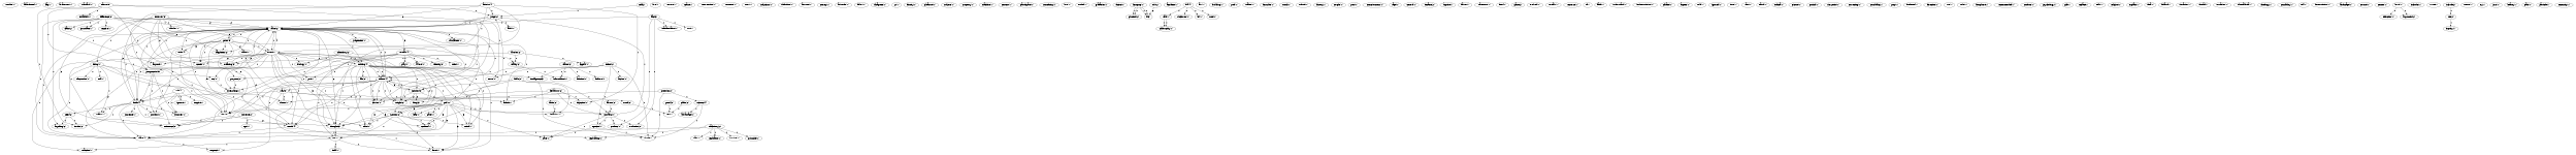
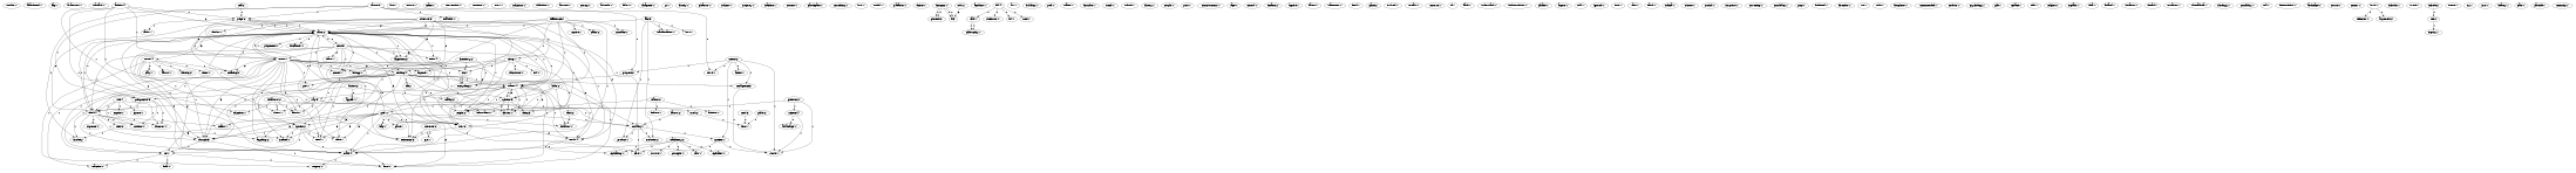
  digraph {
    n1 [label="zombie(1)"]
    n2 [label="abandoned(1)"]
    n3 [label="faq(1)"]
    n4 [label="awareness(1)"]
    n5 [label="standard(1)"]
    n6 [label="judge(2)"]
    n7 [label="fault(7)"]
    n8 [label="value(2)"]
    n9 [label="event(7)"]
    n10 [label="comes(1)"]
    n11 [label="happiness(2)"]
    n12 [label="think(4)"]
    n13 [label="result(4)"]
    n14 [label="existence(3)"]
    n15 [label="perspective(5)"]
-   n16 [label="reveals(4)"]
+   n16 [label="sense(4)"]
    n17 [label="point(9)"]
    n18 [label="nothing(4)"]
    n19 [label="judgement(1)"]
    n20 [label="exist(4)"]
    n21 [label="matter(4)"]
    n22 [label="opinion(5)"]
    n23 [label="view(8)"]
    n24 [label="carries(1)"]
    n25 [label="thought(3)"]
    n26 [label="weight(2)"]
    n27 [label="disclaimer(1)"]
    n28 [label="admit(1)"]
    n29 [label="make(4)"]
    n30 [label="set(1)"]
    n31 [label="reaction(1)"]
    n32 [label="form(1)"]
    n33 [label="meaning(3)"]
    n34 [label="biology(1)"]
    n35 [label="etc(1)"]
    n36 [label="everything(1)"]
    n37 [label="anyone(1)"]
    n38 [label="system(2)"]
    n39 [label="pre(1)"]
    n40 [label="state(1)"]
    n41 [label="created(1)"]
    n42 [label="mind(1)"]
    n43 [label="means(1)"]
    n44 [label="invoke(2)"]
    n45 [label="position(1)"]
    n46 [label="discover(1)"]
    n47 [label="supreme(1)"]
    n48 [label="need(2)"]
    n49 [label="replicating(1)"]
    n50 [label="respect(1)"]
    n51 [label="play(1)"]
    n52 [label="allows(1)"]
    n53 [label="identity(2)"]
    n54 [label="seem(1)"]
    n55 [label="share(1)"]
    n56 [label="intelligence(3)"]
    n57 [label="life(2)"]
    n58 [label="way(5)"]
    n59 [label="thing(3)"]
    n60 [label="god(11)"]
    n61 [label="live(1)"]
    n62 [label="universe(2)"]
    n63 [label="eye(1)"]
    n64 [label="remove(1)"]
    n65 [label="cease(1)"]
    n66 [label="intervention(1)"]
    n67 [label="someone(1)"]
    n68 [label="knew(1)"]
    n69 [label="solipsism(1)"]
    n70 [label="definition(1)"]
    n71 [label="assume(1)"]
    n72 [label="convey(1)"]
    n73 [label="observer(3)"]
    n74 [label="being(1)"]
    n75 [label="thinker(1)"]
    n76 [label="discussion(1)"]
    n77 [label="evil(1)"]
    n78 [label="hold(1)"]
    n79 [label="anything(2)"]
    n80 [label="aristotle(1)"]
    n81 [label="follow(1)"]
    n82 [label="disagrees(1)"]
    n83 [label="illusion(2)"]
    n84 [label="reality(2)"]
    n85 [label="appear(1)"]
    n86 [label="information(1)"]
    n87 [label="sp(1)"]
    n88 [label="divnity(1)"]
    n89 [label="nature(5)"]
    n90 [label="establish(1)"]
    n91 [label="purpose(2)"]
    n92 [label="serve(1)"]
    n93 [label="machinery(2)"]
    n94 [label="replicates(1)"]
    n95 [label="survive(1)"]
    n96 [label="principle(1)"]
    n97 [label="start(1)"]
    n98 [label="pleasure(1)"]
    n99 [label="subject(1)"]
    n100 [label="property(1)"]
    n101 [label="machine(1)"]
    n102 [label="content(1)"]
    n103 [label="participate(1)"]
    n104 [label="something(1)"]
    n105 [label="love(1)"]
    n106 [label="model(1)"]
    n107 [label="gradation(1)"]
    n108 [label="object(1)"]
    n109 [label="kempmp(1)"]
    n110 [label="phoenix(2)"]
    n111 [label="fi(3)"]
    n112 [label="accident(1)"]
    n113 [label="read(1)"]
    n114 [label="philosophy(1)"]
    n115 [label="law(1)"]
    n116 [label="care(1)"]
    n117 [label="building(1)"]
    n118 [label="pool(1)"]
    n119 [label="whole(1)"]
    n120 [label="doesn(1)"]
    n121 [label="truth(2)"]
    n122 [label="morality(7)"]
    n123 [label="behavior(1)"]
    n124 [label="leap(1)"]
    n125 [label="gave(1)"]
    n126 [label="makes(1)"]
    n127 [label="describe(1)"]
    n128 [label="chemistry(2)"]
    n129 [label="behaviour(2)"]
    n130 [label="objection(1)"]
    n131 [label="product(1)"]
    n132 [label="evolution(2)"]
    n133 [label="species(1)"]
    n134 [label="basis(2)"]
    n135 [label="atheist(4)"]
    n136 [label="difference(2)"]
    n137 [label="claim(2)"]
    n138 [label="postulate(1)"]
    n139 [label="require(1)"]
    n140 [label="bunch(1)"]
    n141 [label="submit(1)"]
    n142 [label="history(1)"]
    n143 [label="couple(1)"]
    n144 [label="post(1)"]
    n145 [label="consciousness(1)"]
    n146 [label="rape(1)"]
    n147 [label="control(1)"]
    n148 [label="became(2)"]
    n149 [label="acquire(1)"]
    n150 [label="haven(1)"]
    n151 [label="statement(1)"]
    n152 [label="deed(1)"]
    n153 [label="game(2)"]
    n154 [label="reason(2)"]
    n155 [label="atheism(1)"]
    n156 [label="believe(1)"]
    n157 [label="evolved(1)"]
    n158 [label="bill(4)"]
    n159 [label="okcforum(1)"]
    n160 [label="bil(1)"]
    n161 [label="note(1)"]
    n162 [label="reveals(1)"]
    n163 [label="kem(1)"]
    n164 [label="recourse(1)"]
    n165 [label="sf(1)"]
    n166 [label="faith(1)"]
    n167 [label="rule(4)"]
    n168 [label="ignore(1)"]
    n169 [label="empire(1)"]
    n170 [label="understand(1)"]
    n171 [label="question(2)"]
    n172 [label="science(4)"]
    n173 [label="advantage(1)"]
    n174 [label="indeterminism(1)"]
    n175 [label="pihatie(1)"]
    n176 [label="aspect(1)"]
    n177 [label="bible(2)"]
    n178 [label="told(1)"]
    n179 [label="ignored(1)"]
    n180 [label="time(1)"]
    n181 [label="want(1)"]
    n182 [label="earth(1)"]
    n183 [label="ethica(1)"]
    n184 [label="picture(1)"]
    n185 [label="punish(1)"]
    n186 [label="viewpoint(1)"]
    n187 [label="correcting(1)"]
    n188 [label="possibility(1)"]
    n189 [label="pmp(1)"]
    n190 [label="bothered(1)"]
    n191 [label="direction(1)"]
    n192 [label="use(1)"]
    n193 [label="looks(1)"]
    n194 [label="biosphere(1)"]
    n195 [label="recommended(1)"]
    n196 [label="self(2)"]
    n197 [label="oulu(2)"]
    n198 [label="conduct(1)"]
    n199 [label="psychology(1)"]
    n200 [label="gift(1)"]
    n201 [label="replace(1)"]
    n202 [label="tells(1)"]
    n203 [label="fact(3)"]
    n204 [label="manifestation(1)"]
    n205 [label="hurt(1)"]
    n206 [label="favour(2)"]
    n207 [label="religion(1)"]
    n208 [label="seems(2)"]
    n209 [label="action(1)"]
    n210 [label="explain(1)"]
    n211 [label="idea(1)"]
    n212 [label="petri(3)"]
    n213 [label="pihko(2)"]
    n214 [label="finland(1)"]
    n215 [label="situation(1)"]
    n216 [label="thread(1)"]
    n217 [label="mutation(1)"]
    n218 [label="nikomakhea(1)"]
    n219 [label="theology(1)"]
    n220 [label="possiblity(1)"]
    n221 [label="tell(1)"]
    n222 [label="determinism(1)"]
    n223 [label="landscape(1)"]
    n224 [label="course(1)"]
    n225 [label="conner(1)"]
    n226 [label="lewis(1)"]
    n227 [label="selection(1)"]
    n228 [label="argument(2)"]
    n229 [label="includes(1)"]
    n230 [label="wrote(1)"]
    n231 [label="include(2)"]
    n232 [label="see(2)"]
    n233 [label="inquiry(1)"]
    n234 [label="meme(1)"]
    n235 [label="try(1)"]
    n236 [label="jews(1)"]
    n237 [label="beauty(1)"]
    n238 [label="pain(1)"]
    n239 [label="particle(1)"]
    n240 [label="necessity(1)"]
    n6 -> n7 [label=1]
    n6 -> n8 [label=1]
    n6 -> n8 [label=1]
    n6 -> n8 [label=1]
    n8 -> n9 [label=1]
    n8 -> n10 [label=1]
    n8 -> n11 [label=1]
    n8 -> n12 [label=1]
    n8 -> n13 [label=1]
    n8 -> n14 [label=1]
    n8 -> n15 [label=1]
    n8 -> n16 [label=3]
    n8 -> n17 [label=1]
    n8 -> n18 [label=1]
    n8 -> n19 [label=1]
    n8 -> n20 [label=1]
    n8 -> n21 [label=1]
    n8 -> n21 [label=1]
    n8 -> n22 [label=1]
    n8 -> n23 [label=1]
    n8 -> n24 [label=1]
    n8 -> n25 [label=2]
    n8 -> n26 [label=1]
    n8 -> n27 [label=1]
    n8 -> n28 [label=1]
    n9 -> n8 [label=4]
    n9 -> n10 [label=1]
    n9 -> n12 [label=1]
    n9 -> n18 [label=1]
    n9 -> n25 [label=3]
    n9 -> n29 [label=2]
    n9 -> n30 [label=1]
    n9 -> n31 [label=1]
    n9 -> n32 [label=1]
    n9 -> n33 [label=2]
    n9 -> n34 [label=1]
    n9 -> n35 [label=1]
    n9 -> n36 [label=1]
    n9 -> n37 [label=2]
    n9 -> n38 [label=1]
    n9 -> n39 [label=1]
    n9 -> n40 [label=1]
    n9 -> n41 [label=1]
    n9 -> n42 [label=1]
    n12 -> n8 [label=1]
    n12 -> n25 [label=1]
    n12 -> n29 [label=1]
    n12 -> n43 [label=1]
    n12 -> n44 [label=1]
    n12 -> n45 [label=1]
    n12 -> n46 [label=1]
    n12 -> n47 [label=1]
    n12 -> n48 [label=1]
    n13 -> n29 [label=1]
    n13 -> n49 [label=1]
    n15 -> n12 [label=1]
    n15 -> n45 [label=1]
    n15 -> n46 [label=1]
    n16 -> n25 [label=1]
    n16 -> n29 [label=1]
    n16 -> n33 [label=1]
    n16 -> n50 [label=1]
    n16 -> n51 [label=1]
    n16 -> n52 [label=1]
    n16 -> n53 [label=1]
    n16 -> n54 [label=1]
    n17 -> n8 [label=1]
    n17 -> n9 [label=1]
    n17 -> n10 [label=1]
    n17 -> n11 [label=1]
    n17 -> n12 [label=1]
    n17 -> n13 [label=2]
    n17 -> n14 [label=1]
    n17 -> n20 [label=3]
    n17 -> n23 [label=5]
    n17 -> n38 [label=1]
    n17 -> n55 [label=2]
    n18 -> n21 [label=1]
    n18 -> n21 [label=1]
    n18 -> n22 [label=1]
    n18 -> n24 [label=1]
    n18 -> n25 [label=1]
    n18 -> n26 [label=1]
    n18 -> n30 [label=1]
    n18 -> n32 [label=1]
    n18 -> n38 [label=1]
    n18 -> n39 [label=1]
    n18 -> n40 [label=1]
    n18 -> n41 [label=1]
    n18 -> n42 [label=1]
    n18 -> n56 [label=1]
    n18 -> n57 [label=1]
    n20 -> n23 [label=1]
    n21 -> n13 [label=1]
    n21 -> n13 [label=1]
    n21 -> n22 [label=1]
    n21 -> n23 [label=1]
    n21 -> n23 [label=1]
    n21 -> n24 [label=1]
    n21 -> n24 [label=1]
    n21 -> n26 [label=1]
    n21 -> n26 [label=1]
    n21 -> n58 [label=1]
    n22 -> n21 [label=3]
    n22 -> n24 [label=1]
    n22 -> n26 [label=2]
    n22 -> n59 [label=2]
    n22 -> n60 [label=1]
    n23 -> n8 [label=1]
    n23 -> n13 [label=2]
    n23 -> n14 [label=1]
    n25 -> n30 [label=1]
    n25 -> n32 [label=1]
    n29 -> n8 [label=1]
    n29 -> n50 [label=1]
    n30 -> n31 [label=1]
    n30 -> n32 [label=1]
    n30 -> n78 [label=1]
    n33 -> n8 [label=1]
    n35 -> n36 [label=1]
    n38 -> n25 [label=1]
    n38 -> n30 [label=1]
    n38 -> n32 [label=1]
    n38 -> n40 [label=1]
    n38 -> n41 [label=1]
    n38 -> n42 [label=1]
    n48 -> n44 [label=1]
    n48 -> n79 [label=1]
    n56 -> n119 [label=1]
    n58 -> n8 [label=1]
    n58 -> n12 [label=1]
    n58 -> n14 [label=1]
    n58 -> n28 [label=1]
    n58 -> n120 [label=1]
    n58 -> n121 [label=1]
    n59 -> n21 [label=2]
    n60 -> n6 [label=1]
    n60 -> n21 [label=1]
    n60 -> n23 [label=1]
    n60 -> n25 [label=3]
    n60 -> n29 [label=1]
    n60 -> n30 [label=3]
    n60 -> n32 [label=3]
    n60 -> n38 [label=3]
    n60 -> n40 [label=3]
    n60 -> n41 [label=3]
    n60 -> n42 [label=3]
    n60 -> n116 [label=1]
    n60 -> n122 [label=1]
    n60 -> n123 [label=1]
    n60 -> n124 [label=1]
    n60 -> n125 [label=1]
    n62 -> n14 [label=1]
    n62 -> n63 [label=1]
    n73 -> n8 [label=2]
    n73 -> n8 [label=2]
    n73 -> n9 [label=2]
    n73 -> n10 [label=2]
    n73 -> n11 [label=2]
    n73 -> n12 [label=2]
    n73 -> n13 [label=2]
    n73 -> n14 [label=2]
    n73 -> n74 [label=1]
    n73 -> n75 [label=1]
    n74 -> n23 [label=1]
    n74 -> n25 [label=1]
    n74 -> n29 [label=1]
    n74 -> n35 [label=1]
    n74 -> n43 [label=1]
    n74 -> n76 [label=1]
    n74 -> n77 [label=1]
    n83 -> n15 [label=1]
    n83 -> n84 [label=1]
    n83 -> n85 [label=1]
    n84 -> n86 [label=1]
    n89 -> n6 [label=1]
    n89 -> n15 [label=1]
    n89 -> n44 [label=1]
    n89 -> n90 [label=1]
    n89 -> n91 [label=1]
    n89 -> n92 [label=1]
    n91 -> n36 [label=1]
    n93 -> n29 [label=1]
    n93 -> n49 [label=1]
    n93 -> n94 [label=1]
    n93 -> n95 [label=1]
    n93 -> n96 [label=1]
    n93 -> n97 [label=1]
    n109 -> n110 [label=1]
    n109 -> n110 [label=1]
    n109 -> n111 [label=1]
    n109 -> n111 [label=1]
    n113 -> n114 [label=1]
    n113 -> n114 [label=1]
    n121 -> n163 [label=1]
    n122 -> n6 [label=1]
    n122 -> n116 [label=1]
    n122 -> n131 [label=1]
    n122 -> n132 [label=1]
    n122 -> n133 [label=1]
    n128 -> n18 [label=1]
    n128 -> n34 [label=1]
-   n128 -> n84 [label=1]
+   n128 -> n35 [label=1]
    n128 -> n36 [label=1]
    n129 -> n28 [label=1]
    n129 -> n120 [label=1]
    n129 -> n122 [label=1]
    n129 -> n130 [label=1]
    n133 -> n116 [label=1]
    n133 -> n119 [label=1]
    n134 -> n123 [label=1]
    n135 -> n6 [label=1]
    n135 -> n8 [label=2]
    n135 -> n9 [label=1]
    n135 -> n25 [label=1]
    n135 -> n120 [label=1]
    n135 -> n130 [label=1]
    n136 -> n8 [label=1]
    n136 -> n21 [label=1]
    n136 -> n21 [label=1]
    n136 -> n29 [label=1]
    n136 -> n33 [label=1]
    n136 -> n37 [label=1]
    n136 -> n79 [label=1]
    n136 -> n137 [label=1]
    n136 -> n138 [label=1]
    n136 -> n139 [label=1]
    n154 -> n86 [label=1]
    n154 -> n155 [label=1]
    n154 -> n156 [label=1]
    n158 -> n113 [label=1]
    n158 -> n159 [label=1]
    n158 -> n160 [label=1]
    n158 -> n161 [label=1]
    n167 -> n12 [label=1]
    n167 -> n45 [label=1]
    n167 -> n46 [label=1]
    n167 -> n168 [label=1]
    n167 -> n169 [label=1]
    n171 -> n59 [label=1]
    n171 -> n119 [label=1]
    n171 -> n172 [label=1]
    n172 -> n119 [label=1]
    n172 -> n173 [label=1]
    n177 -> n22 [label=1]
    n177 -> n26 [label=1]
    n177 -> n122 [label=1]
    n177 -> n123 [label=1]
    n196 -> n6 [label=1]
    n197 -> n111 [label=2]
    n203 -> n8 [label=1]
    n203 -> n131 [label=1]
    n203 -> n132 [label=1]
    n203 -> n204 [label=1]
    n203 -> n205 [label=1]
    n206 -> n122 [label=1]
    n208 -> n56 [label=1]
    n208 -> n91 [label=1]
    n208 -> n92 [label=1]
    n208 -> n119 [label=1]
    n208 -> n133 [label=1]
    n208 -> n209 [label=1]
    n212 -> n163 [label=1]
    n213 -> n163 [label=1]
    n226 -> n227 [label=1]
    n226 -> n228 [label=1]
    n231 -> n232 [label=1]
    n232 -> n233 [label=1]
  }
